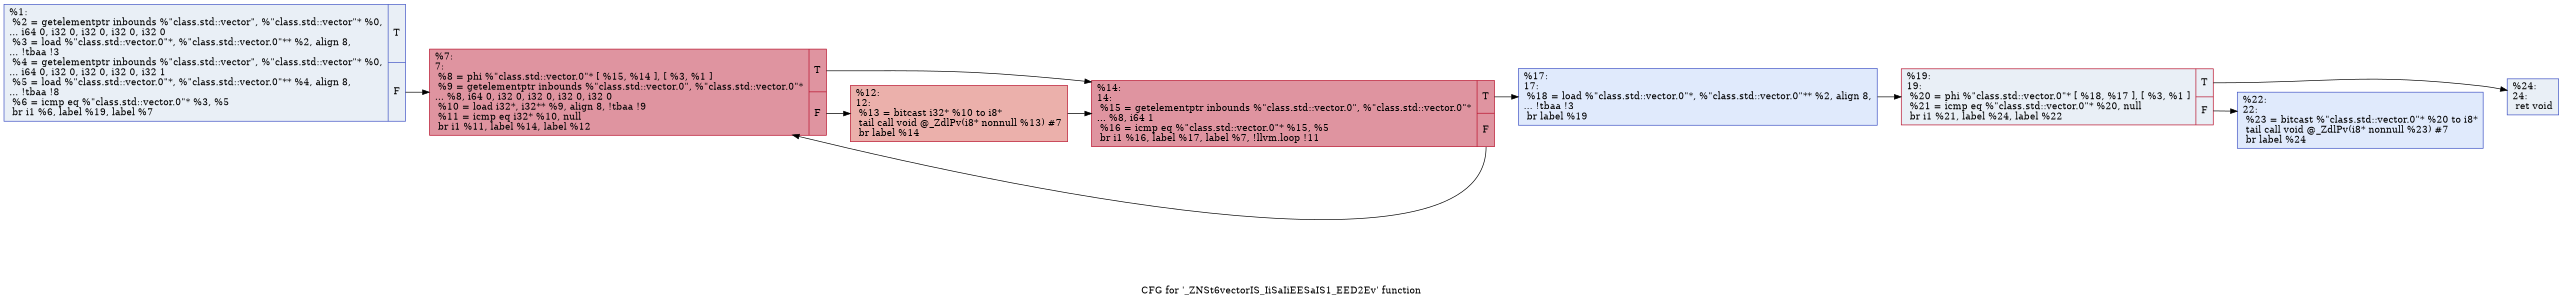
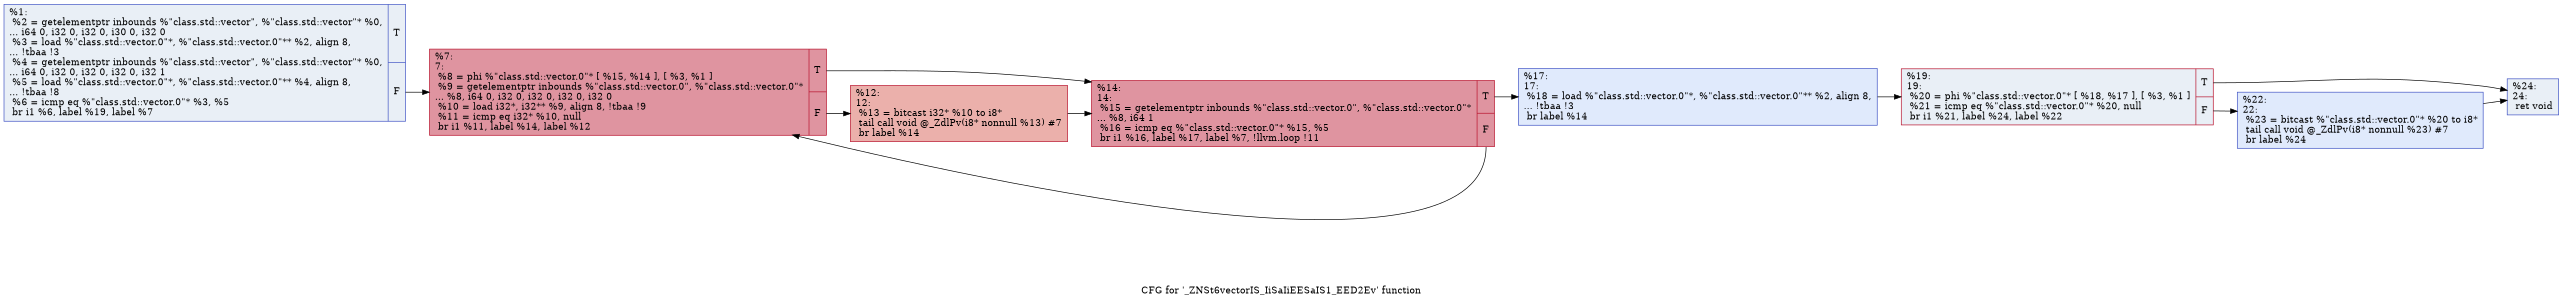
  digraph {
    label="CFG for '_ZNSt6vectorIS_IiSaIiEESaIS1_EED2Ev' function"
    rankdir=LR
    node [color="#3d50c3ff" fillcolor="#cedaeb70" shape=record style=filled]
    edge [tailport=s0]
-   n1 [label="{%1:\l  %2 = getelementptr inbounds %\"class.std::vector\", %\"class.std::vector\"* %0,\l... i64 0, i32 0, i32 0, i32 0, i32 0\l  %3 = load %\"class.std::vector.0\"*, %\"class.std::vector.0\"** %2, align 8,\l... !tbaa !3\l  %4 = getelementptr inbounds %\"class.std::vector\", %\"class.std::vector\"* %0,\l... i64 0, i32 0, i32 0, i32 0, i32 1\l  %5 = load %\"class.std::vector.0\"*, %\"class.std::vector.0\"** %4, align 8,\l... !tbaa !8\l  %6 = icmp eq %\"class.std::vector.0\"* %3, %5\l  br i1 %6, label %19, label %7\l|{<s0>T|<s1>F}}"]
+   n1 [label="{%1:\l  %2 = getelementptr inbounds %\"class.std::vector\", %\"class.std::vector\"* %0,\l... i64 0, i32 0, i32 0, i30 0, i32 0\l  %3 = load %\"class.std::vector.0\"*, %\"class.std::vector.0\"** %2, align 8,\l... !tbaa !3\l  %4 = getelementptr inbounds %\"class.std::vector\", %\"class.std::vector\"* %0,\l... i64 0, i32 0, i32 0, i32 0, i32 1\l  %5 = load %\"class.std::vector.0\"*, %\"class.std::vector.0\"** %4, align 8,\l... !tbaa !8\l  %6 = icmp eq %\"class.std::vector.0\"* %3, %5\l  br i1 %6, label %19, label %7\l|{<s0>T|<s1>F}}"]
    n2 [color="#b70d28ff" fillcolor="#b70d2870" label="{%7:\l7:                                                \l  %8 = phi %\"class.std::vector.0\"* [ %15, %14 ], [ %3, %1 ]\l  %9 = getelementptr inbounds %\"class.std::vector.0\", %\"class.std::vector.0\"*\l... %8, i64 0, i32 0, i32 0, i32 0, i32 0\l  %10 = load i32*, i32** %9, align 8, !tbaa !9\l  %11 = icmp eq i32* %10, null\l  br i1 %11, label %14, label %12\l|{<s0>T|<s1>F}}"]
    n3 [color="#b70d28ff" label="{%19:\l19:                                               \l  %20 = phi %\"class.std::vector.0\"* [ %18, %17 ], [ %3, %1 ]\l  %21 = icmp eq %\"class.std::vector.0\"* %20, null\l  br i1 %21, label %24, label %22\l|{<s0>T|<s1>F}}"]
    n4 [label="{%24:\l24:                                               \l  ret void\l}"]
    n5 [fillcolor="#b9d0f970" label="{%22:\l22:                                               \l  %23 = bitcast %\"class.std::vector.0\"* %20 to i8*\l  tail call void @_ZdlPv(i8* nonnull %23) #7\l  br label %24\l}"]
    n6 [color="#b70d28ff" fillcolor="#b70d2870" label="{%14:\l14:                                               \l  %15 = getelementptr inbounds %\"class.std::vector.0\", %\"class.std::vector.0\"*\l... %8, i64 1\l  %16 = icmp eq %\"class.std::vector.0\"* %15, %5\l  br i1 %16, label %17, label %7, !llvm.loop !11\l|{<s0>T|<s1>F}}"]
    n7 [color="#b70d28ff" fillcolor="#d24b4070" label="{%12:\l12:                                               \l  %13 = bitcast i32* %10 to i8*\l  tail call void @_ZdlPv(i8* nonnull %13) #7\l  br label %14\l}"]
-   n8 [fillcolor="#b9d0f970" label="{%17:\l17:                                               \l  %18 = load %\"class.std::vector.0\"*, %\"class.std::vector.0\"** %2, align 8,\l... !tbaa !3\l  br label %19\l}"]
+   n8 [fillcolor="#b9d0f970" label="{%17:\l17:                                               \l  %18 = load %\"class.std::vector.0\"*, %\"class.std::vector.0\"** %2, align 8,\l... !tbaa !3\l  br label %14\l}"]
    n1 -> n2 [tailport=s1]
    n2 -> n6
    n2 -> n7 [tailport=s1]
    n3 -> n4
    n3 -> n5 [tailport=s1]
+   n5 -> n4
    n6 -> n2 [tailport=s1]
    n6 -> n8
    n7 -> n6
    n8 -> n3
  }
